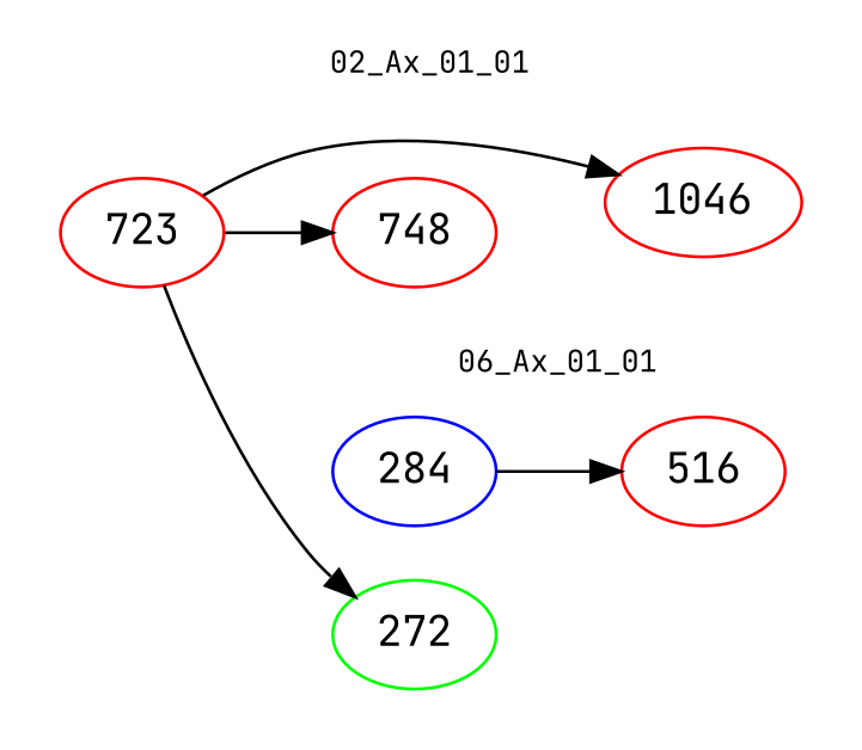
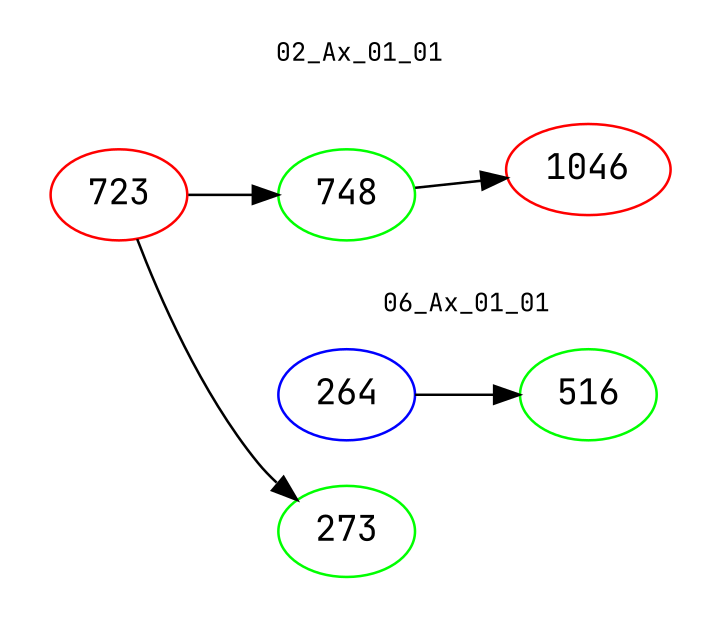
  digraph {
    fontname="JetBrains Mono"
    rankdir=LR
    node [color=red fontname="JetBrains Mono"]
    edge [color=black fontname="JetBrains Mono"]
-   n1 [color=blue label=284]
-   n2 [color=green label=272]
-   n3 [label=516]
+   n1 [color=blue label=264]
+   n2 [color=green label=273]
+   n3 [color=green label=516]
    n4 [label=723]
-   n5 [label=748]
+   n5 [color=green label=748]
    n6 [label=1046]
    subgraph cluster_1 {
      color=white
      fontsize=10
      label="06_Ax_01_01"
      n1
      n2
      n3
    }
    subgraph cluster_2 {
      color=white
      fontsize=10
      label="02_Ax_01_01"
      n4
      n5
      n6
    }
    n1 -> n3
    n4 -> n2
    n4 -> n5
-   n4 -> n6
+   n5 -> n6
  }
